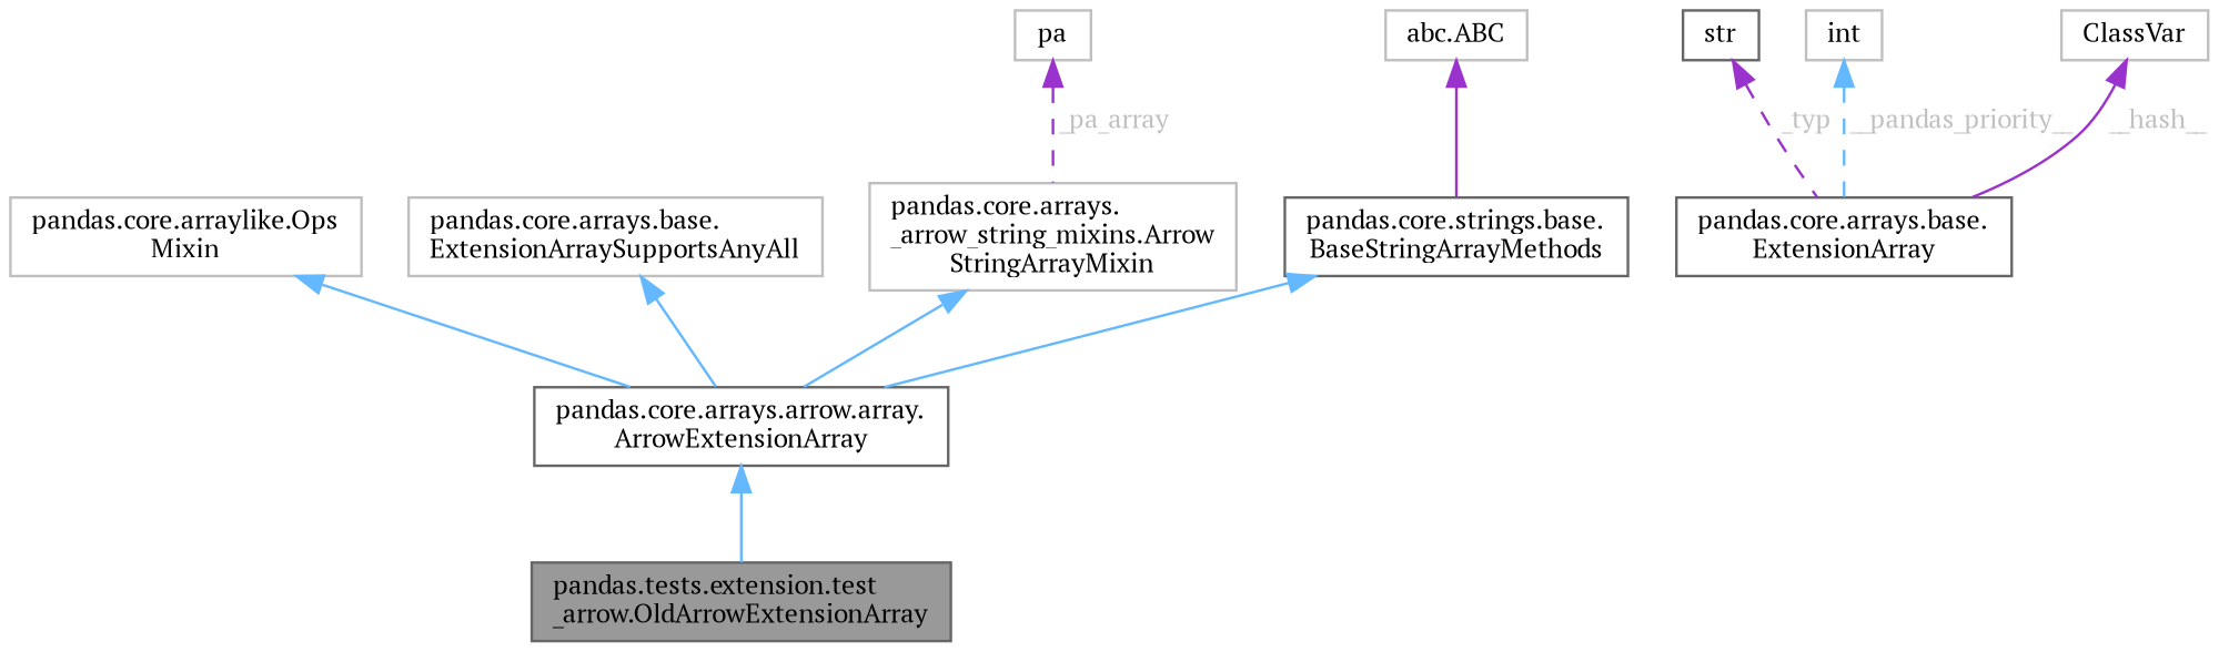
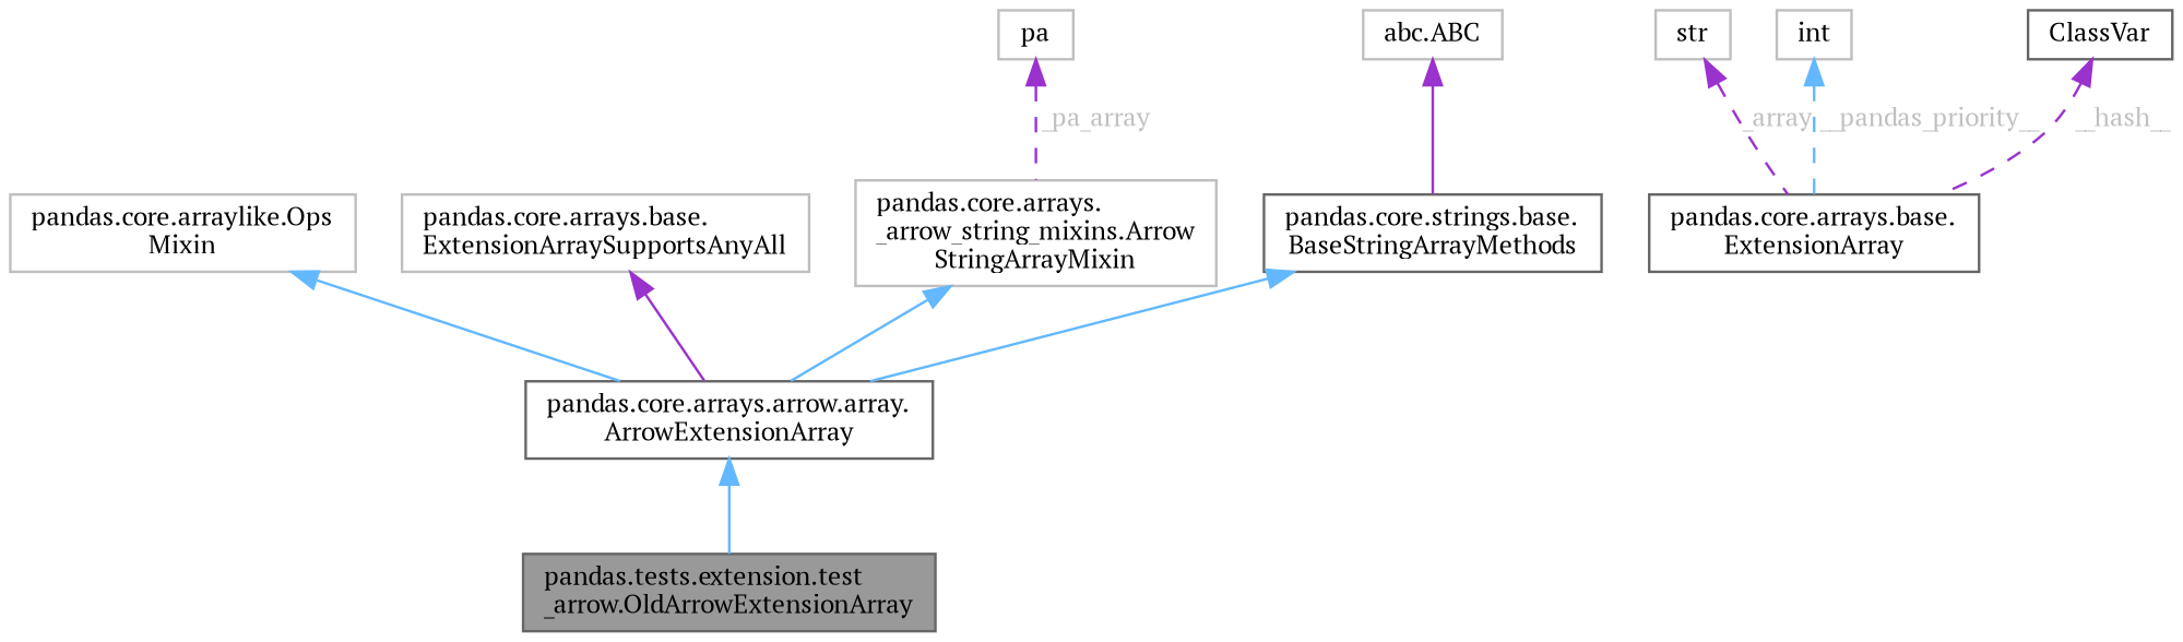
  digraph {
    fontname="PT Serif"
    rankdir=TB
    node [color=grey75 fillcolor=white fontname="PT Serif" fontsize=10 shape=box style=filled]
    edge [color=steelblue1 dir=back fontname="PT Serif" fontsize=10 labelfontname=Helvetica labelfontsize=10 style=solid]
    n1 [color=gray40 fillcolor=grey60 fontcolor=black height=0.2 label="pandas.tests.extension.test\l_arrow.OldArrowExtensionArray" width=0.4]
    n2 [color=gray40 height=0.2 label="pandas.core.arrays.arrow.array.\lArrowExtensionArray" width=0.4]
    n3 [height=0.2 label="pandas.core.arraylike.Ops\lMixin" width=0.4]
    n4 [height=0.2 label="pandas.core.arrays.base.\lExtensionArraySupportsAnyAll" width=0.4]
    n5 [color=gray40 height=0.2 label="pandas.core.arrays.base.\lExtensionArray" width=0.4]
-   n6 [color=gray40 height=0.2 label=str width=0.4]
+   n6 [height=0.2 label=str width=0.4]
    n7 [height=0.2 label=int width=0.4]
-   n8 [height=0.2 label=ClassVar width=0.4]
+   n8 [color=gray40 height=0.2 label=ClassVar width=0.4]
    n9 [height=0.2 label="pandas.core.arrays.\l_arrow_string_mixins.Arrow\lStringArrayMixin" width=0.4]
    n10 [height=0.2 label=pa width=0.4]
    n11 [color=gray40 height=0.2 label="pandas.core.strings.base.\lBaseStringArrayMethods" width=0.4]
    n12 [height=0.2 label="abc.ABC" width=0.4]
    n2 -> n1
    n3 -> n2
-   n4 -> n2
-   n6 -> n5 [color=darkorchid3 fontcolor=grey label=" _typ" style=dashed]
+   n4 -> n2 [color=darkorchid3]
+   n6 -> n5 [color=darkorchid3 fontcolor=grey label=" _array" style=dashed]
    n7 -> n5 [fontcolor=grey label=" __pandas_priority__" style=dashed]
-   n8 -> n5 [color=darkorchid3 fontcolor=grey label=" __hash__"]
+   n8 -> n5 [color=darkorchid3 fontcolor=grey label=" __hash__" style=dashed]
    n9 -> n2
    n10 -> n9 [color=darkorchid3 fontcolor=grey label=" _pa_array" style=dashed]
    n11 -> n2
    n12 -> n11 [color=darkorchid3]
  }
